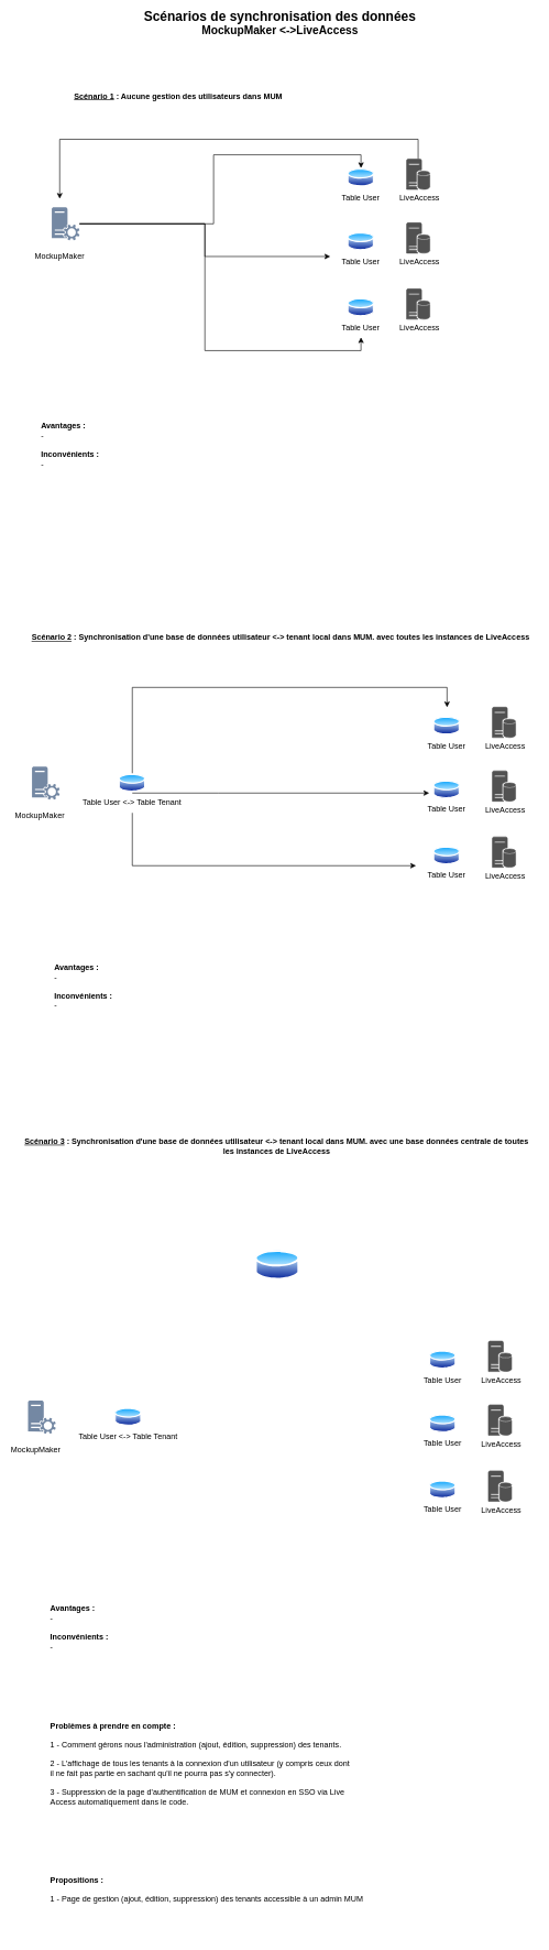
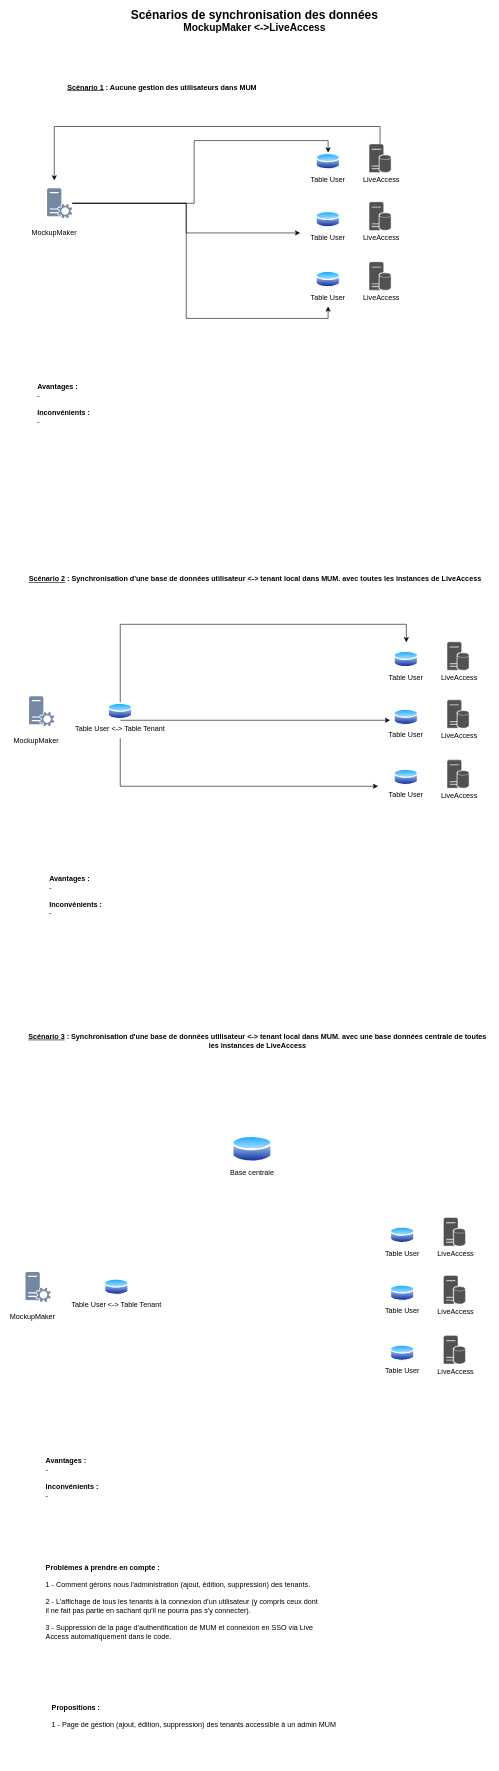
  <mxCell id="0" />
  <mxCell id="1" parent="0" />
  <mxCell id="2" value="&lt;b&gt;&lt;font style=&quot;font-size: 20px;&quot;&gt;Scénarios de synchronisation des données&lt;/font&gt;&lt;/b&gt; &lt;font style=&quot;font-size: 17px;&quot;&gt;&lt;b&gt;MockupMaker &amp;lt;-&amp;gt;LiveAccess&lt;/b&gt;&lt;/font&gt;" style="text;html=1;strokeColor=none;fillColor=none;align=center;verticalAlign=middle;whiteSpace=wrap;rounded=0;" parent="1" vertex="1"><mxGeometry x="191" y="20" width="466" height="30" as="geometry" /></mxCell>
  <mxCell id="3" value="&lt;u style=&quot;font-weight: bold;&quot;&gt;Scénario 1&lt;/u&gt;&lt;b&gt; : Aucune gestion des utilisateurs dans MUM&lt;/b&gt;" style="text;html=1;strokeColor=none;fillColor=none;align=center;verticalAlign=middle;whiteSpace=wrap;rounded=0;" parent="1" vertex="1"><mxGeometry x="20" y="130" width="500" height="30" as="geometry" /></mxCell>
  <mxCell id="4" value="&lt;b&gt;Avantages :&lt;/b&gt;&lt;br&gt;-&amp;nbsp;&lt;br&gt;&lt;br&gt;&lt;b&gt;Inconvénients :&lt;/b&gt;&lt;br&gt;-&amp;nbsp;&lt;br&gt;&amp;nbsp;" style="text;html=1;strokeColor=none;fillColor=none;align=left;verticalAlign=middle;whiteSpace=wrap;rounded=0;" parent="1" vertex="1"><mxGeometry x="60" y="610" width="460" height="140" as="geometry" /></mxCell>
  <mxCell id="5" value="" style="group" parent="1" vertex="1" connectable="0"><mxGeometry x="610" y="260" width="40.78" height="47" as="geometry" /></mxCell>
  <mxCell id="6" style="edgeStyle=orthogonalEdgeStyle;rounded=0;orthogonalLoop=1;jettySize=auto;html=1;" parent="5" source="7" edge="1"><mxGeometry relative="1" as="geometry"><mxPoint x="-520" y="40" as="targetPoint" /><Array as="points"><mxPoint x="23" y="-50" /><mxPoint x="-520" y="-50" /></Array></mxGeometry></mxCell>
  <mxCell id="7" value="" style="sketch=0;pointerEvents=1;shadow=0;dashed=0;html=1;labelPosition=center;verticalLabelPosition=bottom;verticalAlign=top;align=center;shape=mxgraph.mscae.enterprise.database_server;fillColor=#515151;strokeColor=#515151;fontColor=#ffffff;" parent="5" vertex="1"><mxGeometry x="5.74" y="-20" width="35.04" height="46.11" as="geometry" /></mxCell>
  <mxCell id="8" value="LiveAccess" style="text;html=1;strokeColor=none;fillColor=none;align=center;verticalAlign=middle;whiteSpace=wrap;rounded=0;" parent="5" vertex="1"><mxGeometry x="10" y="31.333" width="31.33" height="15.667" as="geometry" /></mxCell>
  <mxCell id="9" value="" style="group" parent="1" vertex="1" connectable="0"><mxGeometry x="610" y="356.5" width="40.78" height="47" as="geometry" /></mxCell>
  <mxCell id="10" value="" style="sketch=0;pointerEvents=1;shadow=0;dashed=0;html=1;labelPosition=center;verticalLabelPosition=bottom;verticalAlign=top;align=center;shape=mxgraph.mscae.enterprise.database_server;fillColor=#515151;strokeColor=#515151;fontColor=#ffffff;" parent="9" vertex="1"><mxGeometry x="5.74" y="-20" width="35.04" height="46.11" as="geometry" /></mxCell>
  <mxCell id="11" value="LiveAccess" style="text;html=1;strokeColor=none;fillColor=none;align=center;verticalAlign=middle;whiteSpace=wrap;rounded=0;" parent="9" vertex="1"><mxGeometry x="10" y="31.333" width="31.33" height="15.667" as="geometry" /></mxCell>
  <mxCell id="12" value="" style="group" parent="1" vertex="1" connectable="0"><mxGeometry x="610" y="456.5" width="40.78" height="47" as="geometry" /></mxCell>
  <mxCell id="13" value="" style="sketch=0;pointerEvents=1;shadow=0;dashed=0;html=1;labelPosition=center;verticalLabelPosition=bottom;verticalAlign=top;align=center;shape=mxgraph.mscae.enterprise.database_server;fillColor=#515151;strokeColor=#515151;fontColor=#ffffff;" parent="12" vertex="1"><mxGeometry x="5.74" y="-20" width="35.04" height="46.11" as="geometry" /></mxCell>
  <mxCell id="14" value="LiveAccess" style="text;html=1;strokeColor=none;fillColor=none;align=center;verticalAlign=middle;whiteSpace=wrap;rounded=0;" parent="12" vertex="1"><mxGeometry x="10" y="31.333" width="31.33" height="15.667" as="geometry" /></mxCell>
  <mxCell id="15" value="" style="group" parent="1" vertex="1" connectable="0"><mxGeometry x="500" y="253.5" width="93.17" height="60" as="geometry" /></mxCell>
  <mxCell id="16" value="" style="aspect=fixed;perimeter=ellipsePerimeter;html=1;align=center;shadow=0;dashed=0;spacingTop=3;image;image=img/lib/active_directory/database.svg;" parent="15" vertex="1"><mxGeometry x="26.31" width="40.54" height="30" as="geometry" /></mxCell>
  <mxCell id="17" value="Table User" style="text;html=1;strokeColor=none;fillColor=none;align=center;verticalAlign=middle;whiteSpace=wrap;rounded=0;" parent="15" vertex="1"><mxGeometry y="30" width="93.17" height="30" as="geometry" /></mxCell>
  <mxCell id="18" value="" style="group" parent="1" vertex="1" connectable="0"><mxGeometry x="500" y="350" width="93.17" height="60" as="geometry" /></mxCell>
  <mxCell id="19" value="" style="aspect=fixed;perimeter=ellipsePerimeter;html=1;align=center;shadow=0;dashed=0;spacingTop=3;image;image=img/lib/active_directory/database.svg;" parent="18" vertex="1"><mxGeometry x="26.31" width="40.54" height="30" as="geometry" /></mxCell>
  <mxCell id="20" value="Table User" style="text;html=1;strokeColor=none;fillColor=none;align=center;verticalAlign=middle;whiteSpace=wrap;rounded=0;" parent="18" vertex="1"><mxGeometry y="30" width="93.17" height="30" as="geometry" /></mxCell>
  <mxCell id="21" value="" style="group" parent="1" vertex="1" connectable="0"><mxGeometry x="500" y="450" width="93.17" height="60" as="geometry" /></mxCell>
  <mxCell id="22" value="" style="aspect=fixed;perimeter=ellipsePerimeter;html=1;align=center;shadow=0;dashed=0;spacingTop=3;image;image=img/lib/active_directory/database.svg;" parent="21" vertex="1"><mxGeometry x="26.31" width="40.54" height="30" as="geometry" /></mxCell>
  <mxCell id="23" value="Table User" style="text;html=1;strokeColor=none;fillColor=none;align=center;verticalAlign=middle;whiteSpace=wrap;rounded=0;" parent="21" vertex="1"><mxGeometry y="30" width="93.17" height="30" as="geometry" /></mxCell>
  <mxCell id="24" value="" style="group" parent="1" vertex="1" connectable="0"><mxGeometry x="60" y="313" width="60" height="90" as="geometry" /></mxCell>
  <mxCell id="25" value="MockupMaker" style="text;html=1;strokeColor=none;fillColor=none;align=center;verticalAlign=middle;whiteSpace=wrap;rounded=0;" parent="24" vertex="1"><mxGeometry y="60" width="60" height="30" as="geometry" /></mxCell>
  <mxCell id="26" value="" style="sketch=0;pointerEvents=1;shadow=0;dashed=0;html=1;strokeColor=none;labelPosition=center;verticalLabelPosition=bottom;verticalAlign=top;align=center;fillColor=#7488a3;shape=mxgraph.mscae.system_center.roles" parent="24" vertex="1"><mxGeometry x="18" width="42" height="50" as="geometry" /></mxCell>
  <mxCell id="27" style="edgeStyle=orthogonalEdgeStyle;rounded=0;orthogonalLoop=1;jettySize=auto;html=1;entryX=0.5;entryY=0;entryDx=0;entryDy=0;" parent="1" source="26" target="16" edge="1"><mxGeometry relative="1" as="geometry" /></mxCell>
  <mxCell id="28" style="edgeStyle=orthogonalEdgeStyle;rounded=0;orthogonalLoop=1;jettySize=auto;html=1;entryX=0;entryY=0.25;entryDx=0;entryDy=0;" parent="1" source="26" target="20" edge="1"><mxGeometry relative="1" as="geometry" /></mxCell>
  <mxCell id="29" style="edgeStyle=orthogonalEdgeStyle;rounded=0;orthogonalLoop=1;jettySize=auto;html=1;entryX=0.5;entryY=1;entryDx=0;entryDy=0;" parent="1" source="26" target="23" edge="1"><mxGeometry relative="1" as="geometry" /></mxCell>
  <mxCell id="30" value="&lt;u style=&quot;font-weight: bold;&quot;&gt;Scénario 2&lt;/u&gt;&lt;b&gt;&amp;nbsp;: Synchronisation d'une base de données utilisateur &amp;lt;-&amp;gt; tenant local dans MUM. avec toutes les instances de LiveAccess&lt;/b&gt;" style="text;html=1;strokeColor=none;fillColor=none;align=center;verticalAlign=middle;whiteSpace=wrap;rounded=0;" parent="1" vertex="1"><mxGeometry x="40" y="950" width="770" height="30" as="geometry" /></mxCell>
  <mxCell id="31" value="&lt;b&gt;Avantages :&lt;/b&gt;&lt;br&gt;-&amp;nbsp;&lt;br&gt;&lt;br&gt;&lt;b&gt;Inconvénients :&lt;/b&gt;&lt;br&gt;-&amp;nbsp;&lt;br&gt;&amp;nbsp;" style="text;html=1;strokeColor=none;fillColor=none;align=left;verticalAlign=middle;whiteSpace=wrap;rounded=0;" parent="1" vertex="1"><mxGeometry x="80" y="1430" width="460" height="140" as="geometry" /></mxCell>
  <mxCell id="32" value="" style="group" parent="1" vertex="1" connectable="0"><mxGeometry x="740" y="1090" width="40.78" height="47" as="geometry" /></mxCell>
  <mxCell id="33" value="" style="sketch=0;pointerEvents=1;shadow=0;dashed=0;html=1;labelPosition=center;verticalLabelPosition=bottom;verticalAlign=top;align=center;shape=mxgraph.mscae.enterprise.database_server;fillColor=#515151;strokeColor=#515151;fontColor=#ffffff;" parent="32" vertex="1"><mxGeometry x="5.74" y="-20" width="35.04" height="46.11" as="geometry" /></mxCell>
  <mxCell id="34" value="LiveAccess" style="text;html=1;strokeColor=none;fillColor=none;align=center;verticalAlign=middle;whiteSpace=wrap;rounded=0;" parent="32" vertex="1"><mxGeometry x="10" y="31.333" width="31.33" height="15.667" as="geometry" /></mxCell>
  <mxCell id="35" value="" style="group" parent="1" vertex="1" connectable="0"><mxGeometry x="740" y="1186.5" width="40.78" height="47" as="geometry" /></mxCell>
  <mxCell id="36" value="" style="sketch=0;pointerEvents=1;shadow=0;dashed=0;html=1;labelPosition=center;verticalLabelPosition=bottom;verticalAlign=top;align=center;shape=mxgraph.mscae.enterprise.database_server;fillColor=#515151;strokeColor=#515151;fontColor=#ffffff;" parent="35" vertex="1"><mxGeometry x="5.74" y="-20" width="35.04" height="46.11" as="geometry" /></mxCell>
  <mxCell id="37" value="LiveAccess" style="text;html=1;strokeColor=none;fillColor=none;align=center;verticalAlign=middle;whiteSpace=wrap;rounded=0;" parent="35" vertex="1"><mxGeometry x="10" y="31.333" width="31.33" height="15.667" as="geometry" /></mxCell>
  <mxCell id="38" value="" style="group" parent="1" vertex="1" connectable="0"><mxGeometry x="740" y="1286.5" width="40.78" height="47" as="geometry" /></mxCell>
  <mxCell id="39" value="" style="sketch=0;pointerEvents=1;shadow=0;dashed=0;html=1;labelPosition=center;verticalLabelPosition=bottom;verticalAlign=top;align=center;shape=mxgraph.mscae.enterprise.database_server;fillColor=#515151;strokeColor=#515151;fontColor=#ffffff;" parent="38" vertex="1"><mxGeometry x="5.74" y="-20" width="35.04" height="46.11" as="geometry" /></mxCell>
  <mxCell id="40" value="LiveAccess" style="text;html=1;strokeColor=none;fillColor=none;align=center;verticalAlign=middle;whiteSpace=wrap;rounded=0;" parent="38" vertex="1"><mxGeometry x="10" y="31.333" width="31.33" height="15.667" as="geometry" /></mxCell>
  <mxCell id="41" value="" style="group" parent="1" vertex="1" connectable="0"><mxGeometry x="630" y="1083.5" width="93.17" height="60" as="geometry" /></mxCell>
  <mxCell id="42" value="" style="aspect=fixed;perimeter=ellipsePerimeter;html=1;align=center;shadow=0;dashed=0;spacingTop=3;image;image=img/lib/active_directory/database.svg;" parent="41" vertex="1"><mxGeometry x="26.31" width="40.54" height="30" as="geometry" /></mxCell>
  <mxCell id="43" value="Table User" style="text;html=1;strokeColor=none;fillColor=none;align=center;verticalAlign=middle;whiteSpace=wrap;rounded=0;" parent="41" vertex="1"><mxGeometry y="30" width="93.17" height="30" as="geometry" /></mxCell>
  <mxCell id="44" value="" style="group" parent="1" vertex="1" connectable="0"><mxGeometry x="630" y="1180" width="93.17" height="60" as="geometry" /></mxCell>
  <mxCell id="45" value="" style="aspect=fixed;perimeter=ellipsePerimeter;html=1;align=center;shadow=0;dashed=0;spacingTop=3;image;image=img/lib/active_directory/database.svg;" parent="44" vertex="1"><mxGeometry x="26.31" width="40.54" height="30" as="geometry" /></mxCell>
  <mxCell id="46" value="Table User" style="text;html=1;strokeColor=none;fillColor=none;align=center;verticalAlign=middle;whiteSpace=wrap;rounded=0;" parent="44" vertex="1"><mxGeometry y="30" width="93.17" height="30" as="geometry" /></mxCell>
  <mxCell id="47" value="" style="group" parent="1" vertex="1" connectable="0"><mxGeometry x="630" y="1280" width="93.17" height="60" as="geometry" /></mxCell>
  <mxCell id="48" value="" style="aspect=fixed;perimeter=ellipsePerimeter;html=1;align=center;shadow=0;dashed=0;spacingTop=3;image;image=img/lib/active_directory/database.svg;" parent="47" vertex="1"><mxGeometry x="26.31" width="40.54" height="30" as="geometry" /></mxCell>
  <mxCell id="49" value="Table User" style="text;html=1;strokeColor=none;fillColor=none;align=center;verticalAlign=middle;whiteSpace=wrap;rounded=0;" parent="47" vertex="1"><mxGeometry y="30" width="93.17" height="30" as="geometry" /></mxCell>
  <mxCell id="50" value="" style="group" parent="1" vertex="1" connectable="0"><mxGeometry x="30" y="1160" width="60" height="90" as="geometry" /></mxCell>
  <mxCell id="51" value="MockupMaker" style="text;html=1;strokeColor=none;fillColor=none;align=center;verticalAlign=middle;whiteSpace=wrap;rounded=0;" parent="50" vertex="1"><mxGeometry y="60" width="60" height="30" as="geometry" /></mxCell>
  <mxCell id="52" value="" style="sketch=0;pointerEvents=1;shadow=0;dashed=0;html=1;strokeColor=none;labelPosition=center;verticalLabelPosition=bottom;verticalAlign=top;align=center;fillColor=#7488a3;shape=mxgraph.mscae.system_center.roles" parent="50" vertex="1"><mxGeometry x="18" width="42" height="50" as="geometry" /></mxCell>
  <mxCell id="53" value="" style="group" parent="1" vertex="1" connectable="0"><mxGeometry x="120" y="1170" width="160" height="60" as="geometry" /></mxCell>
  <mxCell id="54" style="edgeStyle=orthogonalEdgeStyle;rounded=0;orthogonalLoop=1;jettySize=auto;html=1;" parent="53" source="55" edge="1"><mxGeometry relative="1" as="geometry"><mxPoint x="530" y="30" as="targetPoint" /><Array as="points"><mxPoint x="210" y="30" /><mxPoint x="210" y="30" /></Array></mxGeometry></mxCell>
  <mxCell id="55" value="" style="aspect=fixed;perimeter=ellipsePerimeter;html=1;align=center;shadow=0;dashed=0;spacingTop=3;image;image=img/lib/active_directory/database.svg;" parent="53" vertex="1"><mxGeometry x="59.73" width="40.54" height="30" as="geometry" /></mxCell>
  <mxCell id="56" value="Table User &amp;lt;-&amp;gt; Table Tenant" style="text;html=1;strokeColor=none;fillColor=none;align=center;verticalAlign=middle;whiteSpace=wrap;rounded=0;" parent="53" vertex="1"><mxGeometry y="30" width="160" height="30" as="geometry" /></mxCell>
  <mxCell id="57" style="edgeStyle=orthogonalEdgeStyle;rounded=0;orthogonalLoop=1;jettySize=auto;html=1;" parent="1" source="55" edge="1"><mxGeometry relative="1" as="geometry"><mxPoint x="677" y="1070" as="targetPoint" /><Array as="points"><mxPoint x="200" y="1040" /><mxPoint x="677" y="1040" /></Array></mxGeometry></mxCell>
  <mxCell id="58" style="edgeStyle=orthogonalEdgeStyle;rounded=0;orthogonalLoop=1;jettySize=auto;html=1;entryX=0;entryY=0;entryDx=0;entryDy=0;" parent="1" source="56" target="49" edge="1"><mxGeometry relative="1" as="geometry"><Array as="points"><mxPoint x="200" y="1310" /></Array></mxGeometry></mxCell>
- <mxCell id="59" value="&lt;u style=&quot;font-weight: bold;&quot;&gt;Scénario 3&lt;/u&gt;&lt;b&gt;&amp;nbsp;: Synchronisation d'une base de données utilisateur &amp;lt;-&amp;gt; tenant local dans MUM. avec une base données centrale de toutes les instances de LiveAccess&lt;/b&gt;" style="text;html=1;strokeColor=none;fillColor=none;align=center;verticalAlign=middle;whiteSpace=wrap;rounded=0;" parent="1" vertex="1"><mxGeometry x="34" y="1720" width="770" height="30" as="geometry" /></mxCell>
+ <mxCell id="59" value="&lt;u style=&quot;font-weight: bold;&quot;&gt;Scénario 3&lt;/u&gt;&lt;b&gt;&amp;nbsp;: Synchronisation d'une base de données utilisateur &amp;lt;-&amp;gt; tenant local dans MUM. avec une base données centrale de toutes les instances de LiveAccess&lt;/b&gt;" style="text;html=1;strokeColor=none;fillColor=none;align=center;verticalAlign=middle;whiteSpace=wrap;rounded=0;" parent="1" vertex="1"><mxGeometry x="44" y="1720" width="770" height="30" as="geometry" /></mxCell>
  <mxCell id="60" value="&lt;b&gt;Avantages :&lt;/b&gt;&lt;br&gt;-&amp;nbsp;&lt;br&gt;&lt;br&gt;&lt;b&gt;Inconvénients :&lt;/b&gt;&lt;br&gt;-&amp;nbsp;&lt;br&gt;&amp;nbsp;" style="text;html=1;strokeColor=none;fillColor=none;align=left;verticalAlign=middle;whiteSpace=wrap;rounded=0;" parent="1" vertex="1"><mxGeometry x="74" y="2401" width="460" height="140" as="geometry" /></mxCell>
  <mxCell id="61" value="" style="group" parent="1" vertex="1" connectable="0"><mxGeometry x="734" y="2050" width="40.78" height="47" as="geometry" /></mxCell>
  <mxCell id="62" value="" style="sketch=0;pointerEvents=1;shadow=0;dashed=0;html=1;labelPosition=center;verticalLabelPosition=bottom;verticalAlign=top;align=center;shape=mxgraph.mscae.enterprise.database_server;fillColor=#515151;strokeColor=#515151;fontColor=#ffffff;" parent="61" vertex="1"><mxGeometry x="5.74" y="-20" width="35.04" height="46.11" as="geometry" /></mxCell>
  <mxCell id="63" value="LiveAccess" style="text;html=1;strokeColor=none;fillColor=none;align=center;verticalAlign=middle;whiteSpace=wrap;rounded=0;" parent="61" vertex="1"><mxGeometry x="10" y="31.333" width="31.33" height="15.667" as="geometry" /></mxCell>
  <mxCell id="64" value="" style="group" parent="1" vertex="1" connectable="0"><mxGeometry x="734" y="2146.5" width="40.78" height="47" as="geometry" /></mxCell>
  <mxCell id="65" value="" style="sketch=0;pointerEvents=1;shadow=0;dashed=0;html=1;labelPosition=center;verticalLabelPosition=bottom;verticalAlign=top;align=center;shape=mxgraph.mscae.enterprise.database_server;fillColor=#515151;strokeColor=#515151;fontColor=#ffffff;" parent="64" vertex="1"><mxGeometry x="5.74" y="-20" width="35.04" height="46.11" as="geometry" /></mxCell>
  <mxCell id="66" value="LiveAccess" style="text;html=1;strokeColor=none;fillColor=none;align=center;verticalAlign=middle;whiteSpace=wrap;rounded=0;" parent="64" vertex="1"><mxGeometry x="10" y="31.333" width="31.33" height="15.667" as="geometry" /></mxCell>
  <mxCell id="67" value="" style="group" parent="1" vertex="1" connectable="0"><mxGeometry x="734" y="2246.5" width="40.78" height="47" as="geometry" /></mxCell>
  <mxCell id="68" value="" style="sketch=0;pointerEvents=1;shadow=0;dashed=0;html=1;labelPosition=center;verticalLabelPosition=bottom;verticalAlign=top;align=center;shape=mxgraph.mscae.enterprise.database_server;fillColor=#515151;strokeColor=#515151;fontColor=#ffffff;" parent="67" vertex="1"><mxGeometry x="5.74" y="-20" width="35.04" height="46.11" as="geometry" /></mxCell>
  <mxCell id="69" value="LiveAccess" style="text;html=1;strokeColor=none;fillColor=none;align=center;verticalAlign=middle;whiteSpace=wrap;rounded=0;" parent="67" vertex="1"><mxGeometry x="10" y="31.333" width="31.33" height="15.667" as="geometry" /></mxCell>
  <mxCell id="70" value="" style="group" parent="1" vertex="1" connectable="0"><mxGeometry x="624" y="2043.5" width="93.17" height="60" as="geometry" /></mxCell>
  <mxCell id="71" value="" style="aspect=fixed;perimeter=ellipsePerimeter;html=1;align=center;shadow=0;dashed=0;spacingTop=3;image;image=img/lib/active_directory/database.svg;" parent="70" vertex="1"><mxGeometry x="26.31" width="40.54" height="30" as="geometry" /></mxCell>
  <mxCell id="72" value="Table User" style="text;html=1;strokeColor=none;fillColor=none;align=center;verticalAlign=middle;whiteSpace=wrap;rounded=0;" parent="70" vertex="1"><mxGeometry y="30" width="93.17" height="30" as="geometry" /></mxCell>
  <mxCell id="73" value="" style="group" parent="1" vertex="1" connectable="0"><mxGeometry x="624" y="2140" width="93.17" height="60" as="geometry" /></mxCell>
  <mxCell id="74" value="" style="aspect=fixed;perimeter=ellipsePerimeter;html=1;align=center;shadow=0;dashed=0;spacingTop=3;image;image=img/lib/active_directory/database.svg;" parent="73" vertex="1"><mxGeometry x="26.31" width="40.54" height="30" as="geometry" /></mxCell>
  <mxCell id="75" value="Table User" style="text;html=1;strokeColor=none;fillColor=none;align=center;verticalAlign=middle;whiteSpace=wrap;rounded=0;" parent="73" vertex="1"><mxGeometry y="30" width="93.17" height="30" as="geometry" /></mxCell>
  <mxCell id="76" value="" style="group" parent="1" vertex="1" connectable="0"><mxGeometry x="624" y="2240" width="93.17" height="60" as="geometry" /></mxCell>
  <mxCell id="77" value="" style="aspect=fixed;perimeter=ellipsePerimeter;html=1;align=center;shadow=0;dashed=0;spacingTop=3;image;image=img/lib/active_directory/database.svg;" parent="76" vertex="1"><mxGeometry x="26.31" width="40.54" height="30" as="geometry" /></mxCell>
  <mxCell id="78" value="Table User" style="text;html=1;strokeColor=none;fillColor=none;align=center;verticalAlign=middle;whiteSpace=wrap;rounded=0;" parent="76" vertex="1"><mxGeometry y="30" width="93.17" height="30" as="geometry" /></mxCell>
  <mxCell id="79" value="" style="group" parent="1" vertex="1" connectable="0"><mxGeometry x="24" y="2120" width="60" height="90" as="geometry" /></mxCell>
  <mxCell id="80" value="MockupMaker" style="text;html=1;strokeColor=none;fillColor=none;align=center;verticalAlign=middle;whiteSpace=wrap;rounded=0;" parent="79" vertex="1"><mxGeometry y="60" width="60" height="30" as="geometry" /></mxCell>
  <mxCell id="81" value="" style="sketch=0;pointerEvents=1;shadow=0;dashed=0;html=1;strokeColor=none;labelPosition=center;verticalLabelPosition=bottom;verticalAlign=top;align=center;fillColor=#7488a3;shape=mxgraph.mscae.system_center.roles" parent="79" vertex="1"><mxGeometry x="18" width="42" height="50" as="geometry" /></mxCell>
  <mxCell id="82" value="" style="group" parent="1" vertex="1" connectable="0"><mxGeometry x="114" y="2130" width="160" height="60" as="geometry" /></mxCell>
  <mxCell id="83" value="" style="aspect=fixed;perimeter=ellipsePerimeter;html=1;align=center;shadow=0;dashed=0;spacingTop=3;image;image=img/lib/active_directory/database.svg;" parent="82" vertex="1"><mxGeometry x="59.73" width="40.54" height="30" as="geometry" /></mxCell>
  <mxCell id="84" value="Table User &amp;lt;-&amp;gt; Table Tenant" style="text;html=1;strokeColor=none;fillColor=none;align=center;verticalAlign=middle;whiteSpace=wrap;rounded=0;" parent="82" vertex="1"><mxGeometry y="30" width="160" height="30" as="geometry" /></mxCell>
  <mxCell id="85" value="" style="group" parent="1" vertex="1" connectable="0"><mxGeometry x="340" y="1910" width="160" height="60" as="geometry" /></mxCell>
  <mxCell id="86" value="" style="aspect=fixed;perimeter=ellipsePerimeter;html=1;align=center;shadow=0;dashed=0;spacingTop=3;image;image=img/lib/active_directory/database.svg;" parent="85" vertex="1"><mxGeometry x="46.21" y="-20" width="67.57" height="50" as="geometry" /></mxCell>
+ <mxCell id="87" value="Base centrale" style="text;html=1;strokeColor=none;fillColor=none;align=center;verticalAlign=middle;whiteSpace=wrap;rounded=0;" parent="85" vertex="1"><mxGeometry y="30" width="160" height="30" as="geometry" /></mxCell>
  <mxCell id="88" value="&lt;b&gt;Problèmes à prendre en compte :&amp;nbsp;&lt;/b&gt;&lt;br&gt;&lt;br&gt;1 - Comment gérons nous l'administration (ajout, édition, suppression) des tenants.&lt;br&gt;&lt;br&gt;2 - L'affichage de tous les tenants à la connexion d'un utilisateur (y compris ceux dont il ne fait pas partie en sachant qu'il ne pourra pas s'y connecter).&lt;br&gt;&lt;br&gt;3 - Suppression de la page d'authentification de MUM et connexion en SSO via Live Access automatiquement dans le code." style="text;html=1;strokeColor=none;fillColor=none;align=left;verticalAlign=middle;whiteSpace=wrap;rounded=0;" parent="1" vertex="1"><mxGeometry x="74" y="2600" width="460" height="140" as="geometry" /></mxCell>
- <mxCell id="89" value="&lt;b&gt;Propositions :&amp;nbsp;&lt;/b&gt;&lt;br&gt;&lt;br&gt;1 - Page de gestion (ajout, édition, suppression)&amp;nbsp;des tenants accessible à un admin MUM" style="text;html=1;strokeColor=none;fillColor=none;align=left;verticalAlign=middle;whiteSpace=wrap;rounded=0;" parent="1" vertex="1"><mxGeometry x="74" y="2790" width="646" height="140" as="geometry" /></mxCell>
+ <mxCell id="89" value="&lt;b&gt;Propositions :&amp;nbsp;&lt;/b&gt;&lt;br&gt;&lt;br&gt;1 - Page de gestion (ajout, édition, suppression)&amp;nbsp;des tenants accessible à un admin MUM" style="text;html=1;strokeColor=none;fillColor=none;align=left;verticalAlign=middle;whiteSpace=wrap;rounded=0;" parent="1" vertex="1"><mxGeometry x="84" y="2790" width="646" height="140" as="geometry" /></mxCell>
